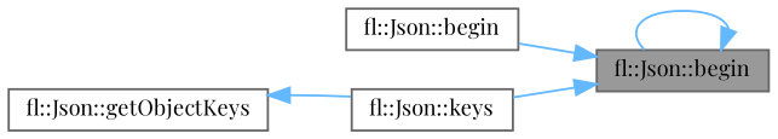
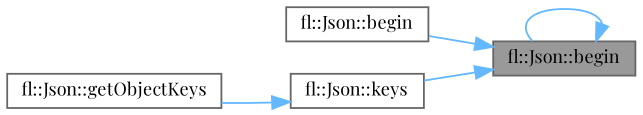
  digraph {
    rankdir=RL
    fontname="Playfair Display"
    node [color=grey40 fillcolor=white fontname="Playfair Display" fontsize=10 shape=box style=filled]
    edge [color=steelblue1 dir=back fontname="Playfair Display" fontsize=10 labelfontname=Helvetica labelfontsize=10 style=solid]
    n1 [color=gray40 fillcolor=grey60 fontcolor=black height=0.2 label="fl::Json::begin" width=0.4]
    n2 [height=0.2 label="fl::Json::begin" width=0.4]
    n3 [height=0.2 label="fl::Json::keys" width=0.4]
    n4 [height=0.2 label="fl::Json::getObjectKeys" width=0.4]
    n1 -> n1
    n1 -> n2
    n1 -> n3
-   n4 -> n3
+   n3 -> n4
  }
